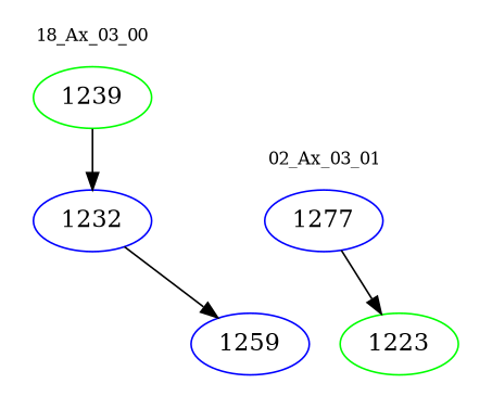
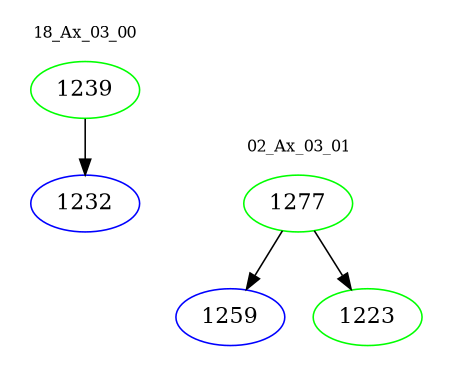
  digraph {
    node [color=green]
    edge [color=black]
    n1 [label=1239]
    n2 [color=blue label=1232]
-   n3 [color=blue label=1277]
+   n3 [label=1277]
    n4 [color=blue label=1259]
    n5 [label=1223]
    subgraph cluster_1 {
      color=white
      fontsize=10
      label="18_Ax_03_00"
      n1
      n2
    }
    subgraph cluster_2 {
      color=white
      fontsize=10
      label="02_Ax_03_01"
      n3
      n4
      n5
    }
    n1 -> n2
-   n2 -> n4
+   n3 -> n4
    n3 -> n5
  }
